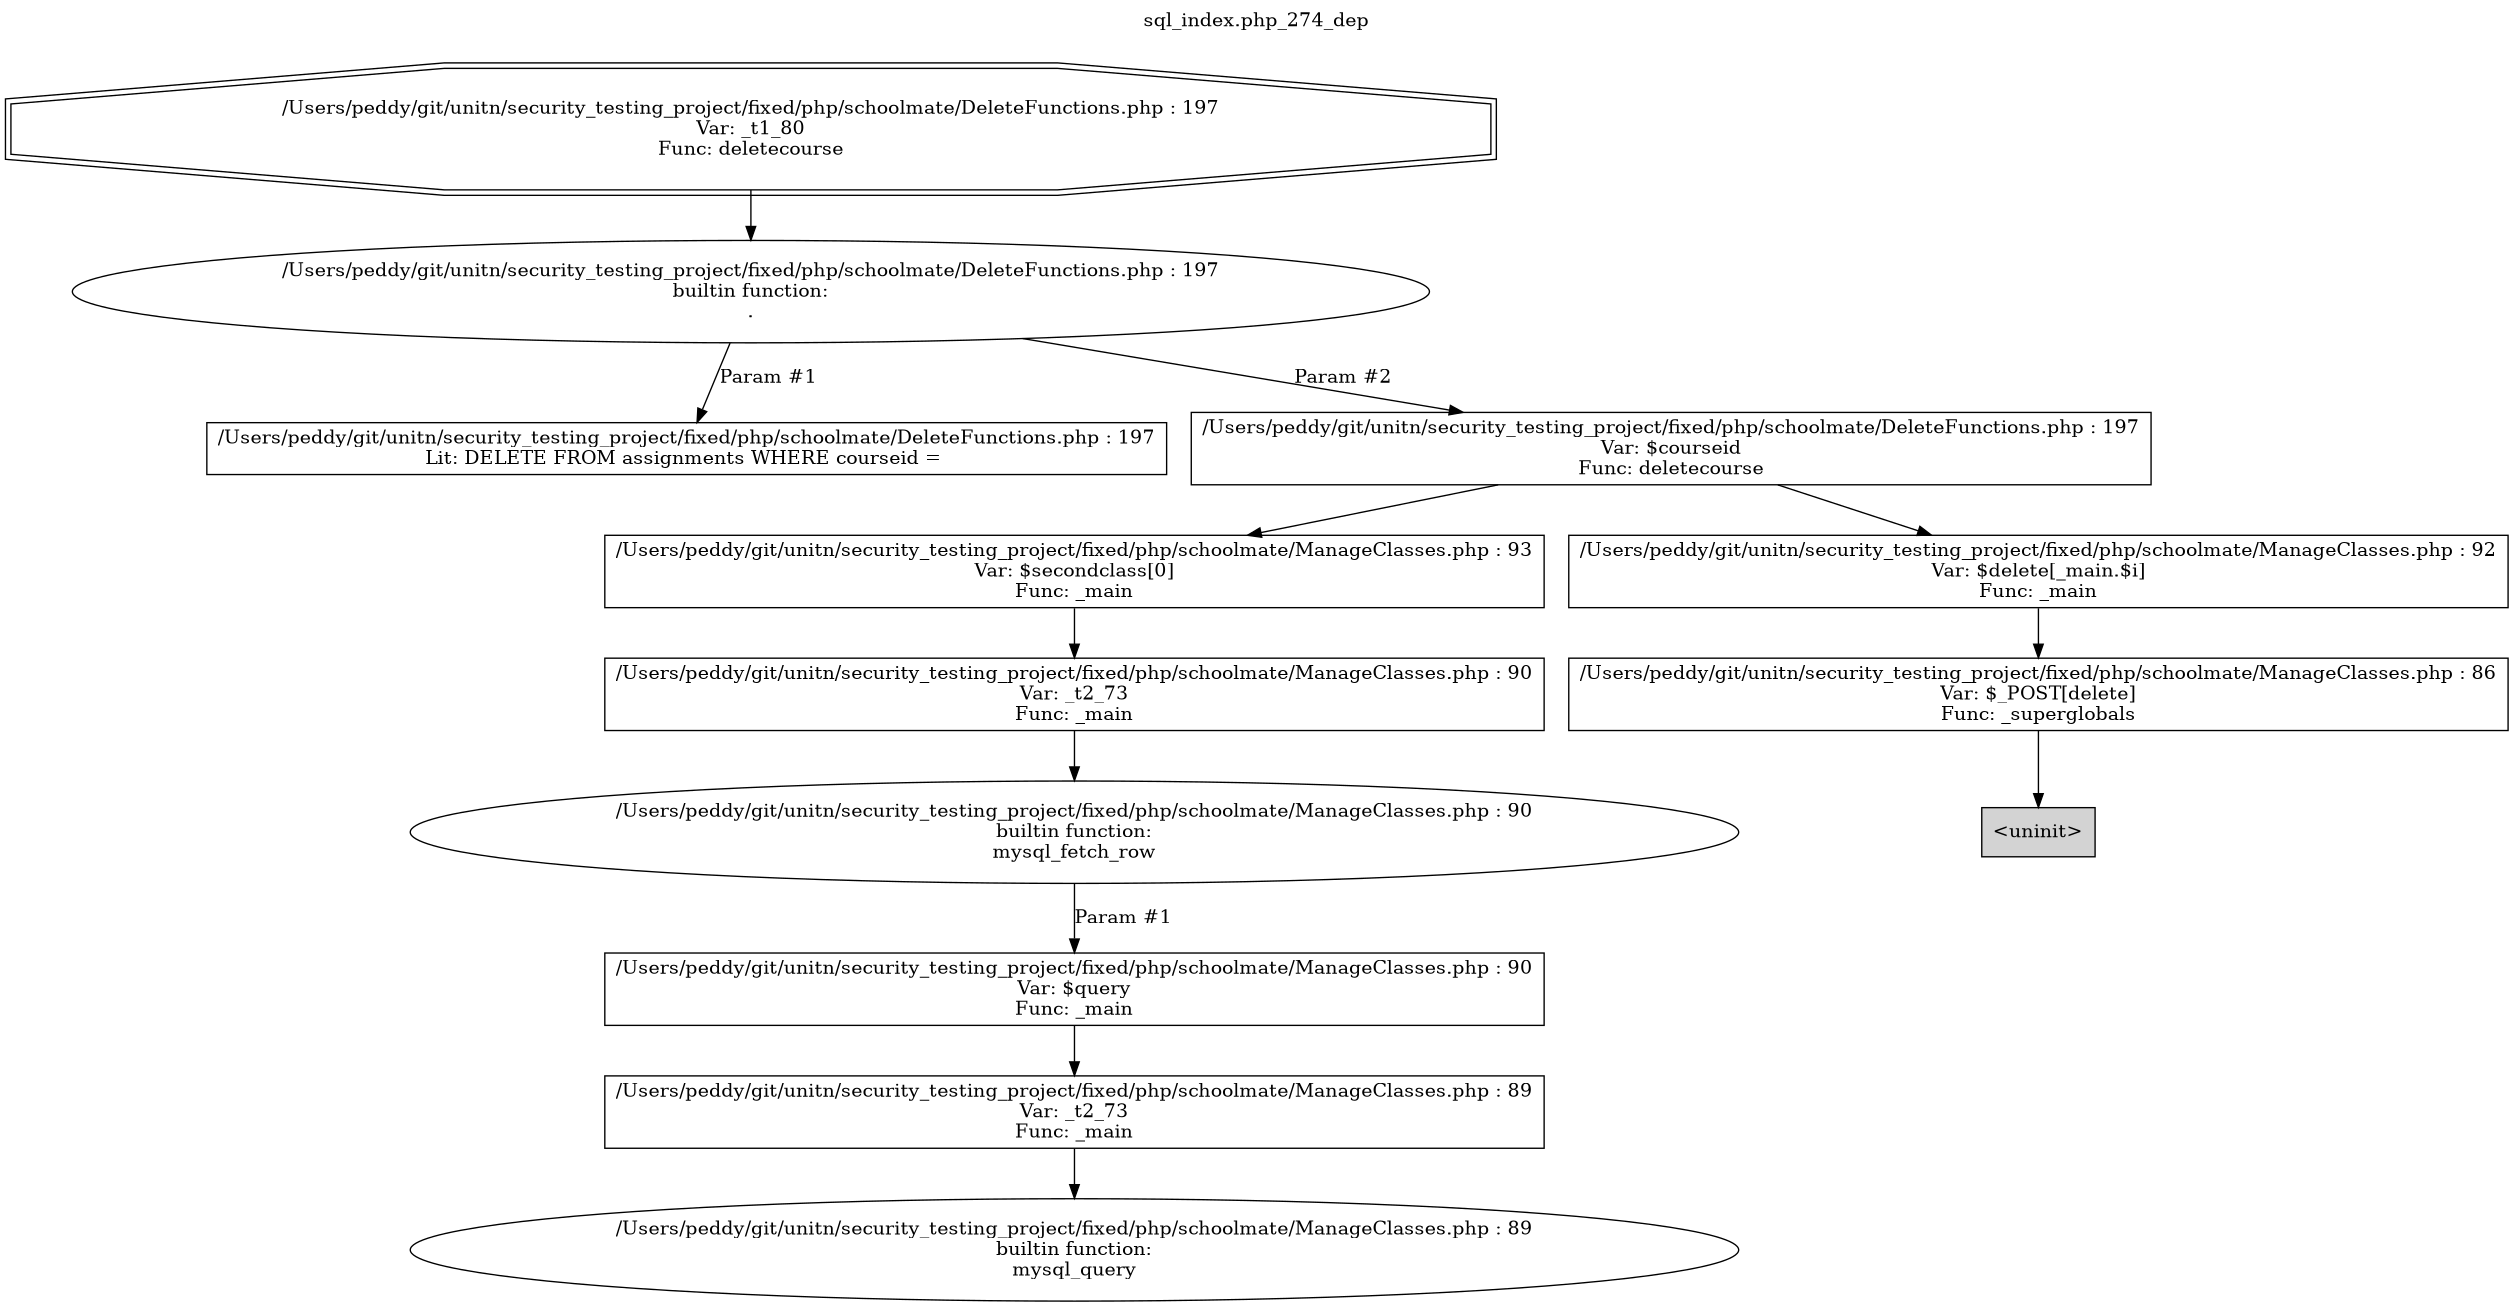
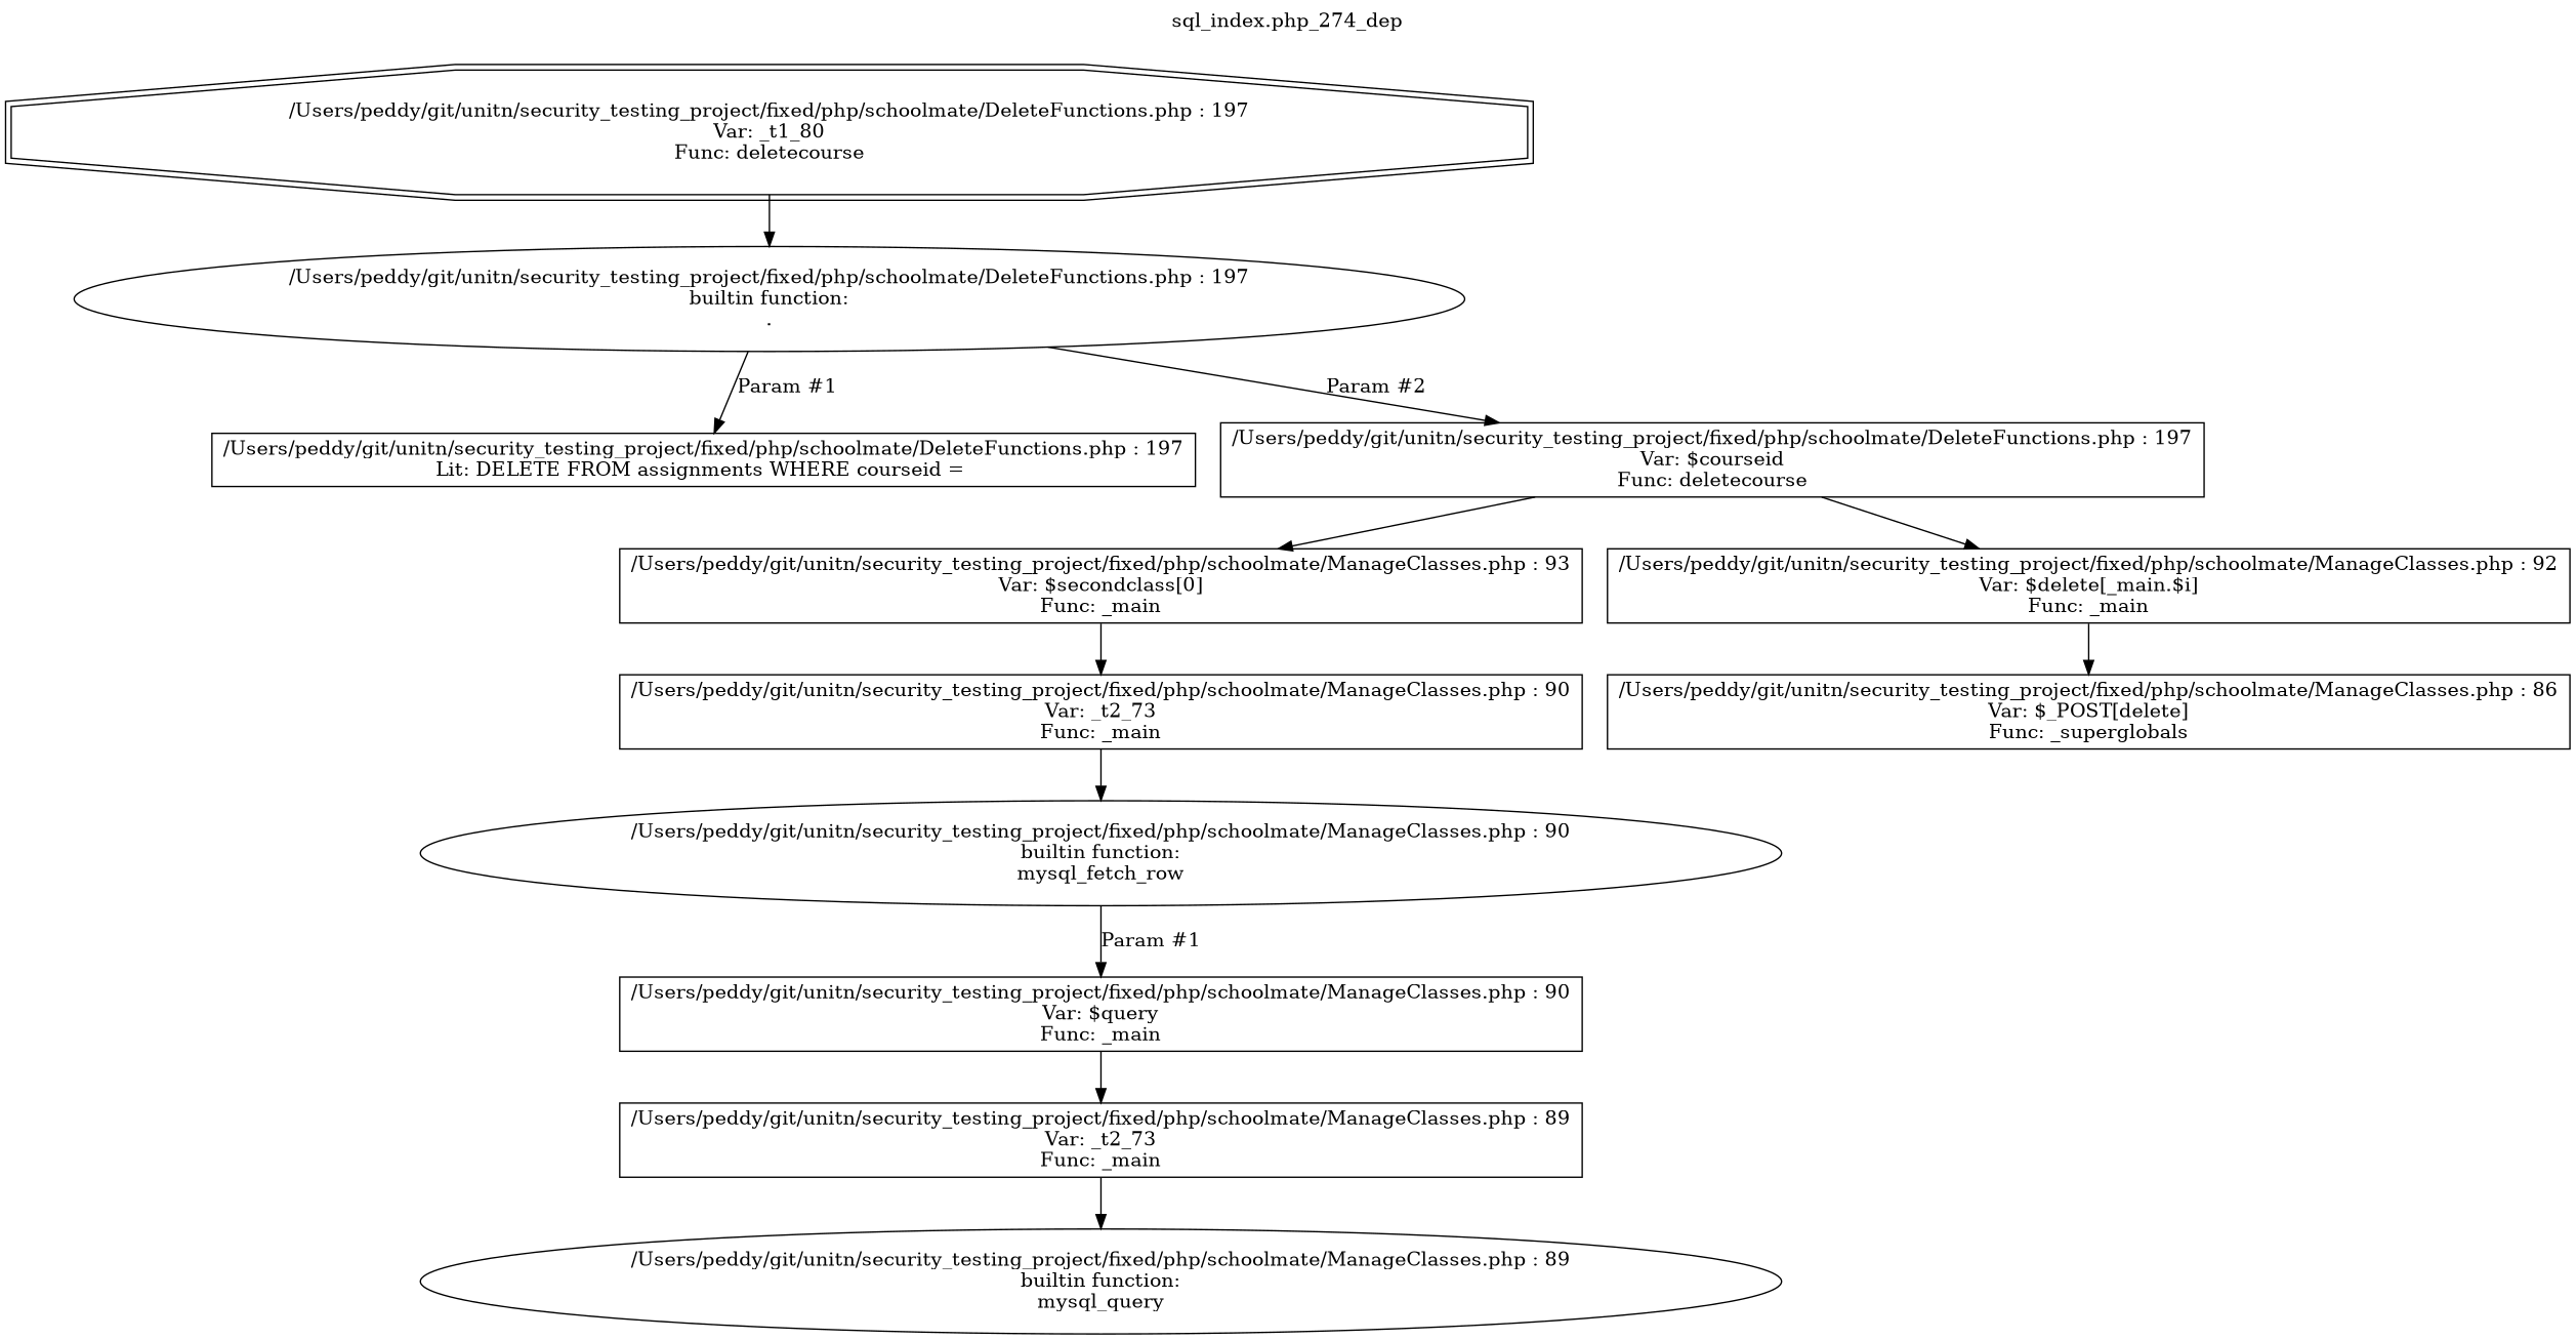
  digraph {
    label="sql_index.php_274_dep"
    labelloc=t
    node [shape=box]
    n1 [label="/Users/peddy/git/unitn/security_testing_project/fixed/php/schoolmate/DeleteFunctions.php : 197\nVar: _t1_80\nFunc: deletecourse\n" shape=doubleoctagon]
    n2 [label="/Users/peddy/git/unitn/security_testing_project/fixed/php/schoolmate/DeleteFunctions.php : 197\nbuiltin function:\n.\n" shape=ellipse]
    n3 [label="/Users/peddy/git/unitn/security_testing_project/fixed/php/schoolmate/DeleteFunctions.php : 197\nLit: DELETE FROM assignments WHERE courseid = \n"]
    n4 [label="/Users/peddy/git/unitn/security_testing_project/fixed/php/schoolmate/DeleteFunctions.php : 197\nVar: $courseid\nFunc: deletecourse\n"]
    n5 [label="/Users/peddy/git/unitn/security_testing_project/fixed/php/schoolmate/ManageClasses.php : 93\nVar: $secondclass[0]\nFunc: _main\n"]
    n6 [label="/Users/peddy/git/unitn/security_testing_project/fixed/php/schoolmate/ManageClasses.php : 92\nVar: $delete[_main.$i]\nFunc: _main\n"]
    n7 [label="/Users/peddy/git/unitn/security_testing_project/fixed/php/schoolmate/ManageClasses.php : 90\nVar: _t2_73\nFunc: _main\n"]
    n8 [label="/Users/peddy/git/unitn/security_testing_project/fixed/php/schoolmate/ManageClasses.php : 90\nbuiltin function:\nmysql_fetch_row\n" shape=ellipse]
    n9 [label="/Users/peddy/git/unitn/security_testing_project/fixed/php/schoolmate/ManageClasses.php : 90\nVar: $query\nFunc: _main\n"]
    n10 [label="/Users/peddy/git/unitn/security_testing_project/fixed/php/schoolmate/ManageClasses.php : 89\nVar: _t2_73\nFunc: _main\n"]
    n11 [label="/Users/peddy/git/unitn/security_testing_project/fixed/php/schoolmate/ManageClasses.php : 89\nbuiltin function:\nmysql_query\n" shape=ellipse]
    n12 [label="/Users/peddy/git/unitn/security_testing_project/fixed/php/schoolmate/ManageClasses.php : 86\nVar: $_POST[delete]\nFunc: _superglobals\n"]
-   n13 [label="<uninit>" style=filled]
    n1 -> n2
    n2 -> n3 [label="Param #1"]
    n2 -> n4 [label="Param #2"]
    n4 -> n5
    n4 -> n6
    n5 -> n7
    n6 -> n12
    n7 -> n8
    n8 -> n9 [label="Param #1"]
    n9 -> n10
    n10 -> n11
-   n12 -> n13
  }
